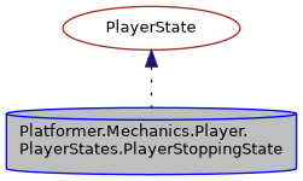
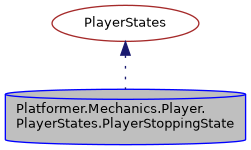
  digraph {
    node [fontname=Helvetica fontsize=10 style=filled]
    n1 [color=blue fillcolor=grey75 fontcolor=black height=0.2 label="Platformer.Mechanics.Player.\lPlayerStates.PlayerStoppingState" shape=cylinder width=0.4]
-   n2 [color=brown fillcolor=white height=0.2 label=PlayerState shape=ellipse width=0.4]
+   n2 [color=brown fillcolor=white height=0.2 label=PlayerStates shape=ellipse width=0.4]
    n2 -> n1 [color=midnightblue dir=back fontname=Helvetica fontsize=10 labelfontname=Helvetica labelfontsize=10 style=dotted]
  }
